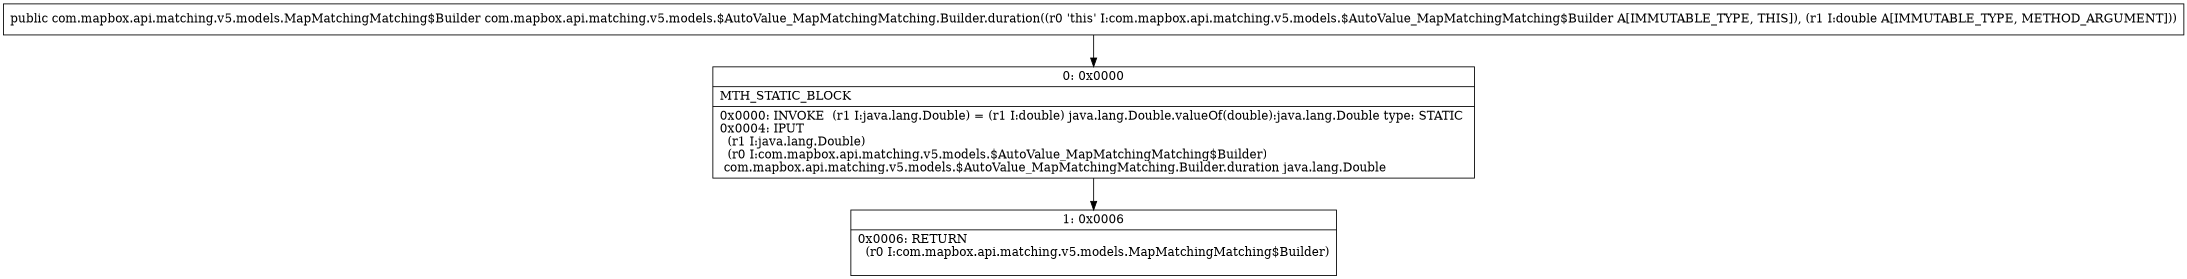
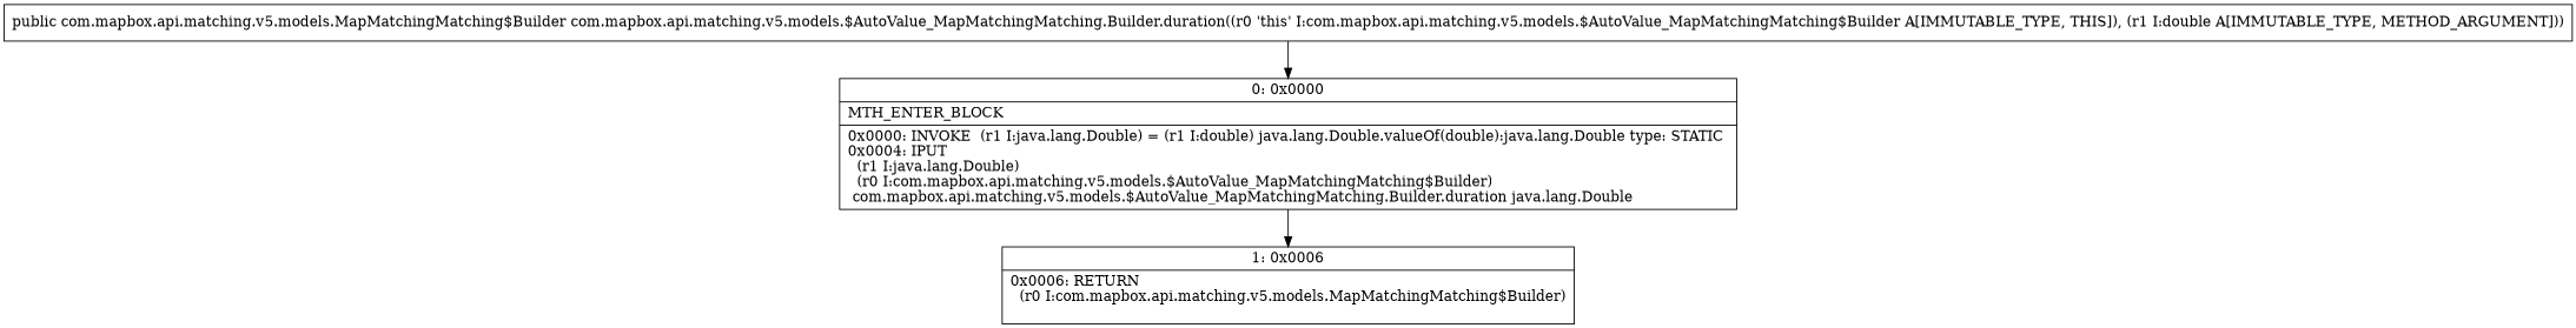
  digraph {
    node [shape=record]
-   n1 [label="{0\:\ 0x0000|MTH_STATIC_BLOCK\l|0x0000: INVOKE  (r1 I:java.lang.Double) = (r1 I:double) java.lang.Double.valueOf(double):java.lang.Double type: STATIC \l0x0004: IPUT  \l  (r1 I:java.lang.Double)\l  (r0 I:com.mapbox.api.matching.v5.models.$AutoValue_MapMatchingMatching$Builder)\l com.mapbox.api.matching.v5.models.$AutoValue_MapMatchingMatching.Builder.duration java.lang.Double \l}"]
+   n1 [label="{0\:\ 0x0000|MTH_ENTER_BLOCK\l|0x0000: INVOKE  (r1 I:java.lang.Double) = (r1 I:double) java.lang.Double.valueOf(double):java.lang.Double type: STATIC \l0x0004: IPUT  \l  (r1 I:java.lang.Double)\l  (r0 I:com.mapbox.api.matching.v5.models.$AutoValue_MapMatchingMatching$Builder)\l com.mapbox.api.matching.v5.models.$AutoValue_MapMatchingMatching.Builder.duration java.lang.Double \l}"]
    n2 [label="{1\:\ 0x0006|0x0006: RETURN  \l  (r0 I:com.mapbox.api.matching.v5.models.MapMatchingMatching$Builder)\l \l}"]
    n3 [label="{public com.mapbox.api.matching.v5.models.MapMatchingMatching$Builder com.mapbox.api.matching.v5.models.$AutoValue_MapMatchingMatching.Builder.duration((r0 'this' I:com.mapbox.api.matching.v5.models.$AutoValue_MapMatchingMatching$Builder A[IMMUTABLE_TYPE, THIS]), (r1 I:double A[IMMUTABLE_TYPE, METHOD_ARGUMENT])) }"]
    n1 -> n2
    n3 -> n1
  }
